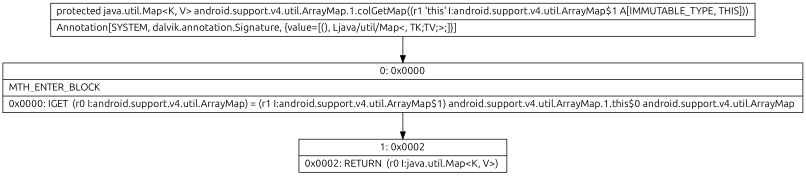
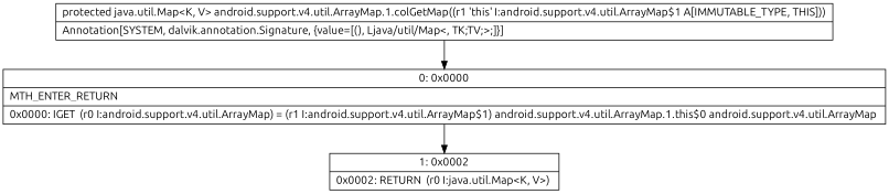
  digraph {
    fontname=Ubuntu
    node [shape=record fontname=Ubuntu]
    edge [fontname=Ubuntu]
-   n1 [label="{0\:\ 0x0000|MTH_ENTER_BLOCK\l|0x0000: IGET  (r0 I:android.support.v4.util.ArrayMap) = (r1 I:android.support.v4.util.ArrayMap$1) android.support.v4.util.ArrayMap.1.this$0 android.support.v4.util.ArrayMap \l}"]
+   n1 [label="{0\:\ 0x0000|MTH_ENTER_RETURN\l|0x0000: IGET  (r0 I:android.support.v4.util.ArrayMap) = (r1 I:android.support.v4.util.ArrayMap$1) android.support.v4.util.ArrayMap.1.this$0 android.support.v4.util.ArrayMap \l}"]
    n2 [label="{1\:\ 0x0002|0x0002: RETURN  (r0 I:java.util.Map\<K, V\>) \l}"]
    n3 [label="{protected java.util.Map\<K, V\> android.support.v4.util.ArrayMap.1.colGetMap((r1 'this' I:android.support.v4.util.ArrayMap$1 A[IMMUTABLE_TYPE, THIS]))  | Annotation[SYSTEM, dalvik.annotation.Signature, \{value=[(), Ljava\/util\/Map\<, TK;TV;\>;]\}]\l}"]
    n1 -> n2
    n3 -> n1
  }
